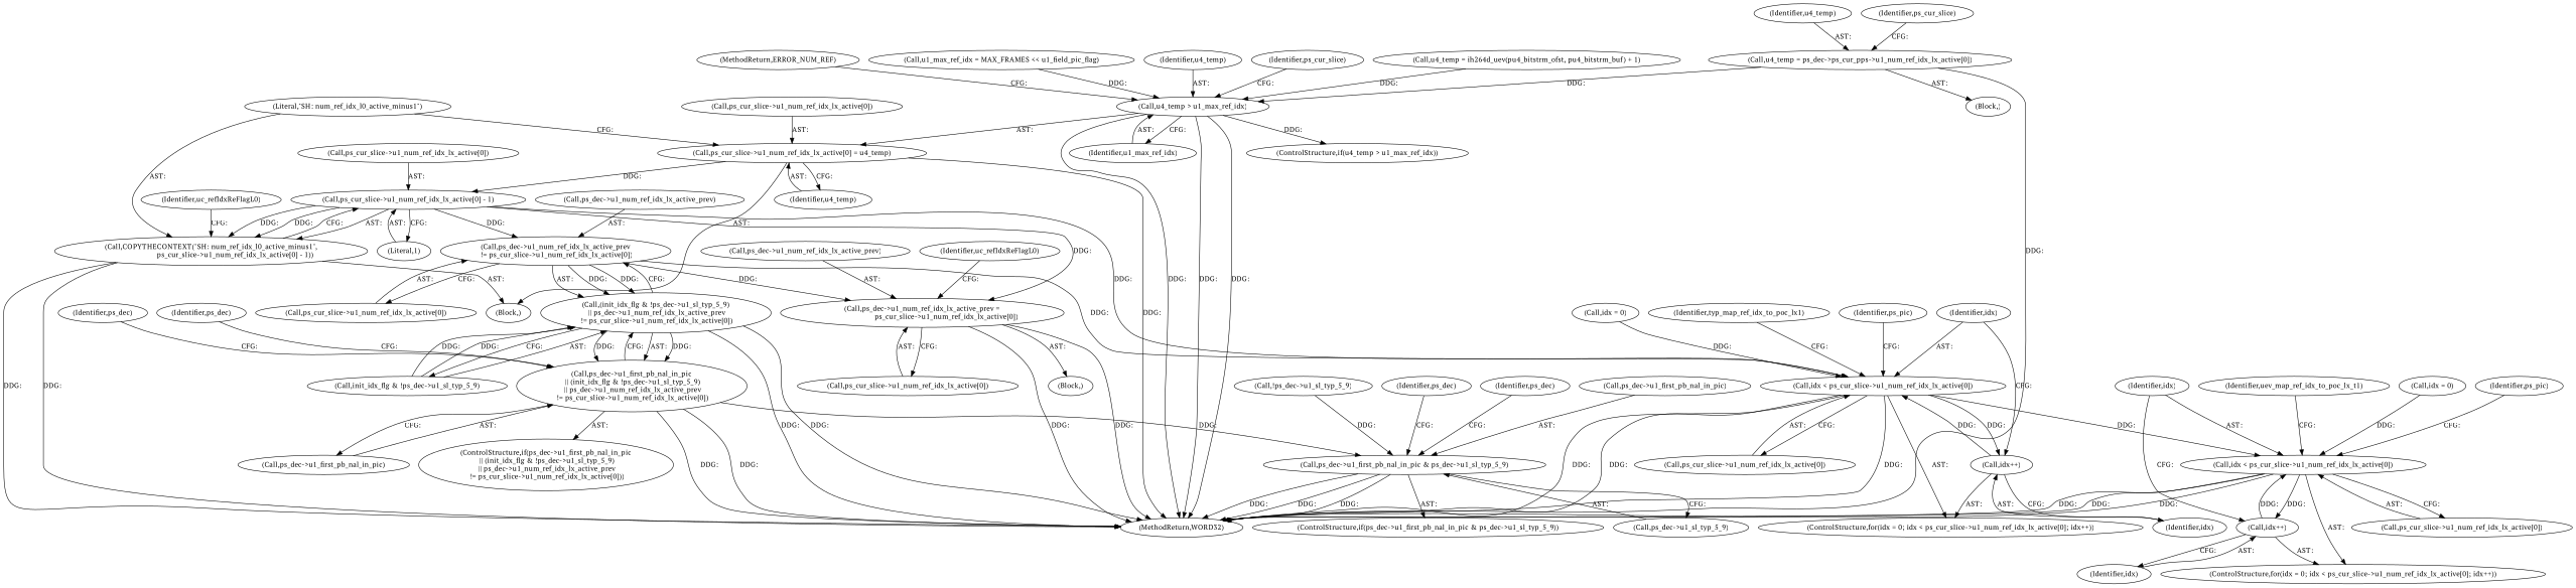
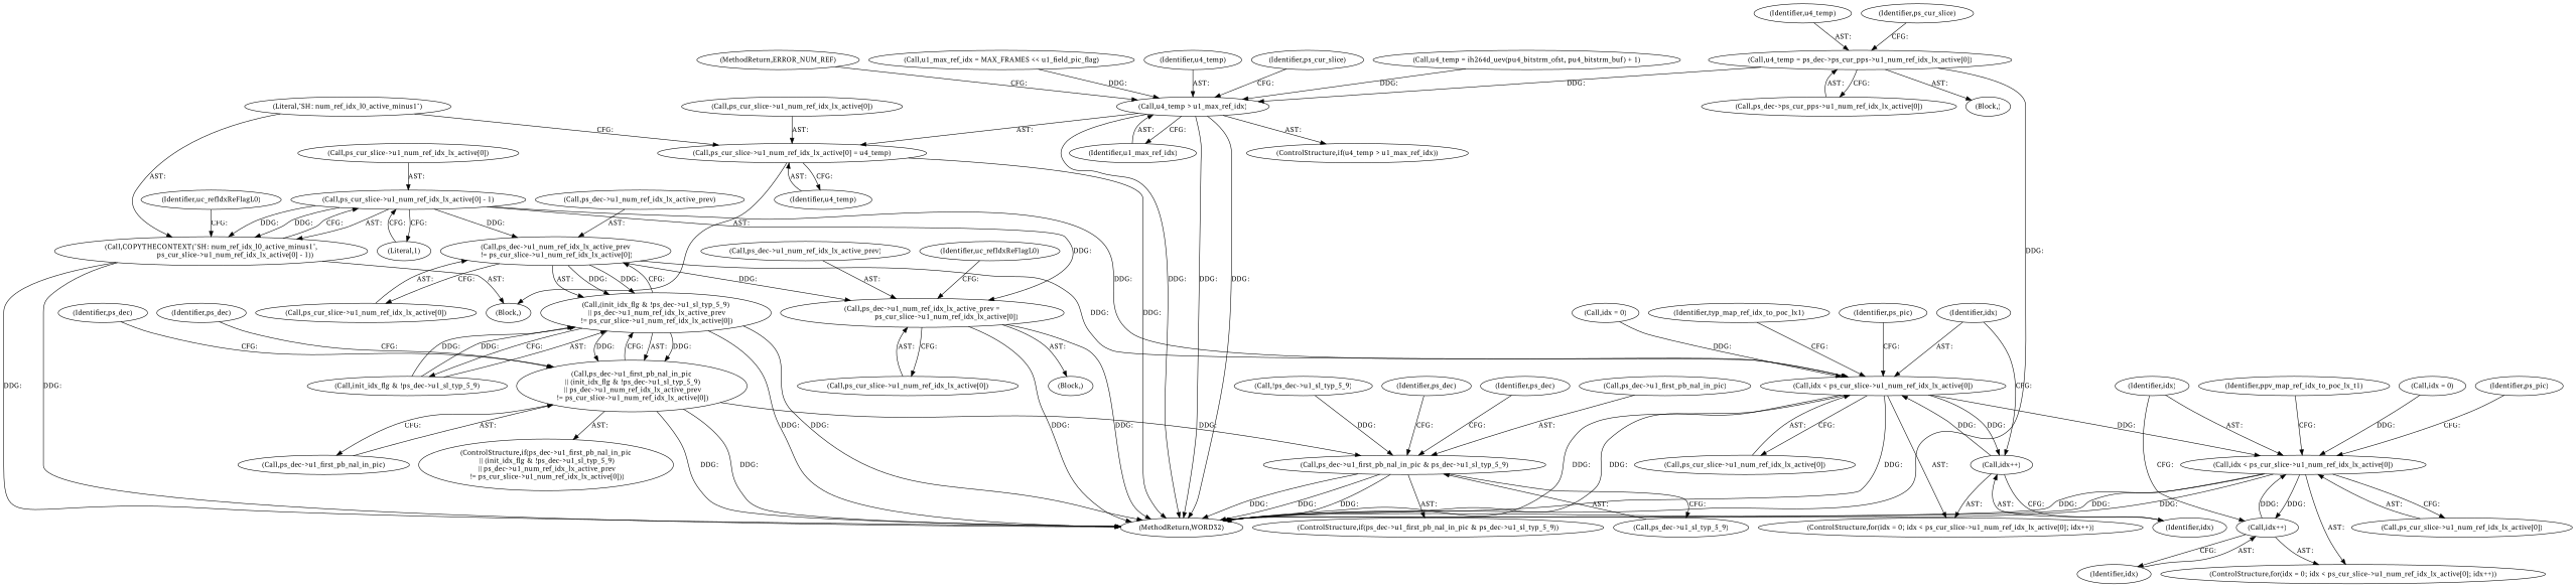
  digraph {
    fontname="PT Serif"
    node [fontname="PT Serif"]
    edge [fontname="PT Serif"]
    n1 [label="(Call,u4_temp = ps_dec->ps_cur_pps->u1_num_ref_idx_lx_active[0])"]
    n2 [label="(Call,u4_temp > u1_max_ref_idx)"]
+   n3 [label="(Call,ps_dec->ps_cur_pps->u1_num_ref_idx_lx_active[0])"]
    n4 [label="(MethodReturn,WORD32)"]
    n5 [label="(Block,)"]
    n6 [label="(Call,ps_cur_slice->u1_num_ref_idx_lx_active[0] = u4_temp)"]
    n7 [label="(ControlStructure,if(u4_temp > u1_max_ref_idx))"]
    n8 [label="(Identifier,u1_max_ref_idx)"]
    n9 [label="(Call,ps_cur_slice->u1_num_ref_idx_lx_active[0] - 1)"]
    n10 [label="(Block,)"]
    n11 [label="(Identifier,u4_temp)"]
    n12 [label="(Call,COPYTHECONTEXT(\"SH: num_ref_idx_l0_active_minus1\",\n                        ps_cur_slice->u1_num_ref_idx_lx_active[0] - 1))"]
    n13 [label="(Call,ps_dec->u1_num_ref_idx_lx_active_prev\n != ps_cur_slice->u1_num_ref_idx_lx_active[0])"]
    n14 [label="(Call,ps_dec->u1_num_ref_idx_lx_active_prev =\n                        ps_cur_slice->u1_num_ref_idx_lx_active[0])"]
    n15 [label="(Call,idx < ps_cur_slice->u1_num_ref_idx_lx_active[0])"]
    n16 [label="(Literal,1)"]
    n17 [label="(Call,(init_idx_flg & !ps_dec->u1_sl_typ_5_9)\n || ps_dec->u1_num_ref_idx_lx_active_prev\n != ps_cur_slice->u1_num_ref_idx_lx_active[0])"]
    n18 [label="(Call,ps_cur_slice->u1_num_ref_idx_lx_active[0])"]
    n19 [label="(Block,)"]
    n20 [label="(Call,ps_cur_slice->u1_num_ref_idx_lx_active[0])"]
    n21 [label="(Call,idx++)"]
    n22 [label="(Call,idx < ps_cur_slice->u1_num_ref_idx_lx_active[0])"]
    n23 [label="(Call,ps_cur_slice->u1_num_ref_idx_lx_active[0])"]
    n24 [label="(ControlStructure,for(idx = 0; idx < ps_cur_slice->u1_num_ref_idx_lx_active[0]; idx++))"]
    n25 [label="(Call,ps_dec->u1_first_pb_nal_in_pic\n || (init_idx_flg & !ps_dec->u1_sl_typ_5_9)\n || ps_dec->u1_num_ref_idx_lx_active_prev\n != ps_cur_slice->u1_num_ref_idx_lx_active[0])"]
    n26 [label="(Call,init_idx_flg & !ps_dec->u1_sl_typ_5_9)"]
    n27 [label="(Call,ps_dec->u1_first_pb_nal_in_pic & ps_dec->u1_sl_typ_5_9)"]
    n28 [label="(ControlStructure,if(ps_dec->u1_first_pb_nal_in_pic\n || (init_idx_flg & !ps_dec->u1_sl_typ_5_9)\n || ps_dec->u1_num_ref_idx_lx_active_prev\n != ps_cur_slice->u1_num_ref_idx_lx_active[0]))"]
    n29 [label="(Call,ps_dec->u1_first_pb_nal_in_pic)"]
    n30 [label="(ControlStructure,if(ps_dec->u1_first_pb_nal_in_pic & ps_dec->u1_sl_typ_5_9))"]
    n31 [label="(Call,ps_dec->u1_sl_typ_5_9)"]
    n32 [label="(Identifier,idx)"]
    n33 [label="(Call,idx++)"]
    n34 [label="(ControlStructure,for(idx = 0; idx < ps_cur_slice->u1_num_ref_idx_lx_active[0]; idx++))"]
    n35 [label="(Call,ps_cur_slice->u1_num_ref_idx_lx_active[0])"]
    n36 [label="(Identifier,idx)"]
    n37 [label="(Identifier,u4_temp)"]
    n38 [label="(Identifier,ps_dec)"]
    n39 [label="(Identifier,u4_temp)"]
    n40 [label="(Call,ps_cur_slice->u1_num_ref_idx_lx_active[0])"]
-   n41 [label="(Identifier,uev_map_ref_idx_to_poc_lx_t1)"]
+   n41 [label="(Identifier,ppv_map_ref_idx_to_poc_lx_t1)"]
    n42 [label="(Call,ps_dec->u1_num_ref_idx_lx_active_prev)"]
    n43 [label="(Identifier,uc_refIdxReFlagL0)"]
    n44 [label="(Call,idx = 0)"]
    n45 [label="(Identifier,idx)"]
    n46 [label="(Identifier,ps_cur_slice)"]
    n47 [label="(Call,u4_temp = ih264d_uev(pu4_bitstrm_ofst, pu4_bitstrm_buf) + 1)"]
    n48 [label="(Identifier,idx)"]
    n49 [label="(Call,idx = 0)"]
    n50 [label="(MethodReturn,ERROR_NUM_REF)"]
    n51 [label="(Call,ps_cur_slice->u1_num_ref_idx_lx_active[0])"]
    n52 [label="(Identifier,typ_map_ref_idx_to_poc_lx1)"]
    n53 [label="(Identifier,ps_dec)"]
    n54 [label="(Identifier,ps_pic)"]
    n55 [label="(Call,ps_dec->u1_first_pb_nal_in_pic)"]
    n56 [label="(Literal,\"SH: num_ref_idx_l0_active_minus1\")"]
    n57 [label="(Call,!ps_dec->u1_sl_typ_5_9)"]
    n58 [label="(Call,ps_dec->u1_num_ref_idx_lx_active_prev)"]
    n59 [label="(Identifier,ps_pic)"]
    n60 [label="(Identifier,ps_dec)"]
    n61 [label="(Call,u1_max_ref_idx = MAX_FRAMES << u1_field_pic_flag)"]
    n62 [label="(Identifier,ps_dec)"]
    n63 [label="(Identifier,uc_refIdxReFlagL0)"]
    n64 [label="(Identifier,ps_cur_slice)"]
    n1 -> n2 [label="DDG: "]
+   n1 -> n3 [label="CFG: "]
    n1 -> n4 [label="DDG: "]
    n1 -> n5 [label="AST: "]
    n2 -> n4 [label="DDG: "]
    n2 -> n4 [label="DDG: "]
    n2 -> n4 [label="DDG: "]
    n2 -> n6 [label="AST: "]
-   n2 -> n7 [label="DDG: "]
+   n2 -> n7 [label="AST: "]
    n2 -> n8 [label="CFG: "]
+   n3 -> n1 [label="AST: "]
    n6 -> n4 [label="DDG: "]
-   n6 -> n9 [label="DDG: "]
    n6 -> n10 [label="AST: "]
    n6 -> n11 [label="CFG: "]
    n8 -> n2 [label="AST: "]
    n9 -> n12 [label="AST: "]
    n9 -> n12 [label="DDG: "]
    n9 -> n12 [label="DDG: "]
    n9 -> n13 [label="DDG: "]
    n9 -> n14 [label="DDG: "]
    n9 -> n15 [label="DDG: "]
    n9 -> n16 [label="CFG: "]
    n11 -> n6 [label="AST: "]
    n12 -> n4 [label="DDG: "]
    n12 -> n4 [label="DDG: "]
    n12 -> n9 [label="CFG: "]
    n12 -> n10 [label="AST: "]
    n13 -> n14 [label="DDG: "]
    n13 -> n15 [label="DDG: "]
    n13 -> n17 [label="AST: "]
    n13 -> n17 [label="DDG: "]
    n13 -> n17 [label="DDG: "]
    n13 -> n18 [label="CFG: "]
    n14 -> n4 [label="DDG: "]
    n14 -> n4 [label="DDG: "]
    n14 -> n19 [label="AST: "]
    n14 -> n20 [label="CFG: "]
    n15 -> n4 [label="DDG: "]
    n15 -> n4 [label="DDG: "]
    n15 -> n4 [label="DDG: "]
    n15 -> n21 [label="DDG: "]
    n15 -> n22 [label="DDG: "]
    n15 -> n23 [label="CFG: "]
    n15 -> n24 [label="AST: "]
-   n16 -> n9 [label="AST: "]
+   n16 -> n9 [label="CFG: "]
    n17 -> n4 [label="DDG: "]
    n17 -> n4 [label="DDG: "]
    n17 -> n13 [label="CFG: "]
    n17 -> n25 [label="AST: "]
    n17 -> n25 [label="DDG: "]
    n17 -> n25 [label="DDG: "]
    n17 -> n26 [label="CFG: "]
    n18 -> n13 [label="AST: "]
    n20 -> n14 [label="AST: "]
    n21 -> n15 [label="DDG: "]
    n21 -> n24 [label="AST: "]
    n21 -> n32 [label="CFG: "]
    n22 -> n4 [label="DDG: "]
    n22 -> n4 [label="DDG: "]
    n22 -> n4 [label="DDG: "]
    n22 -> n33 [label="DDG: "]
    n22 -> n34 [label="AST: "]
    n22 -> n35 [label="CFG: "]
    n23 -> n15 [label="AST: "]
    n25 -> n4 [label="DDG: "]
    n25 -> n4 [label="DDG: "]
    n25 -> n17 [label="CFG: "]
    n25 -> n27 [label="DDG: "]
    n25 -> n28 [label="AST: "]
    n25 -> n29 [label="CFG: "]
    n26 -> n17 [label="AST: "]
    n26 -> n17 [label="DDG: "]
    n26 -> n17 [label="DDG: "]
    n27 -> n4 [label="DDG: "]
    n27 -> n4 [label="DDG: "]
    n27 -> n4 [label="DDG: "]
    n27 -> n30 [label="AST: "]
    n27 -> n31 [label="CFG: "]
    n29 -> n25 [label="AST: "]
    n31 -> n27 [label="AST: "]
    n32 -> n21 [label="AST: "]
    n33 -> n22 [label="DDG: "]
    n33 -> n34 [label="AST: "]
    n33 -> n36 [label="CFG: "]
    n35 -> n22 [label="AST: "]
    n36 -> n33 [label="AST: "]
    n37 -> n2 [label="AST: "]
    n38 -> n25 [label="CFG: "]
    n39 -> n1 [label="AST: "]
    n40 -> n6 [label="AST: "]
    n41 -> n22 [label="CFG: "]
    n42 -> n13 [label="AST: "]
    n43 -> n14 [label="CFG: "]
    n44 -> n15 [label="DDG: "]
    n45 -> n15 [label="AST: "]
    n45 -> n21 [label="CFG: "]
    n46 -> n2 [label="CFG: "]
    n47 -> n2 [label="DDG: "]
    n48 -> n22 [label="AST: "]
    n48 -> n33 [label="CFG: "]
    n49 -> n22 [label="DDG: "]
    n50 -> n2 [label="CFG: "]
    n51 -> n9 [label="AST: "]
    n52 -> n15 [label="CFG: "]
    n53 -> n25 [label="CFG: "]
    n54 -> n22 [label="CFG: "]
    n55 -> n27 [label="AST: "]
    n56 -> n6 [label="CFG: "]
    n56 -> n12 [label="AST: "]
    n57 -> n27 [label="DDG: "]
    n58 -> n14 [label="AST: "]
    n59 -> n15 [label="CFG: "]
    n60 -> n27 [label="CFG: "]
    n61 -> n2 [label="DDG: "]
    n62 -> n27 [label="CFG: "]
    n63 -> n12 [label="CFG: "]
    n64 -> n1 [label="CFG: "]
  }
